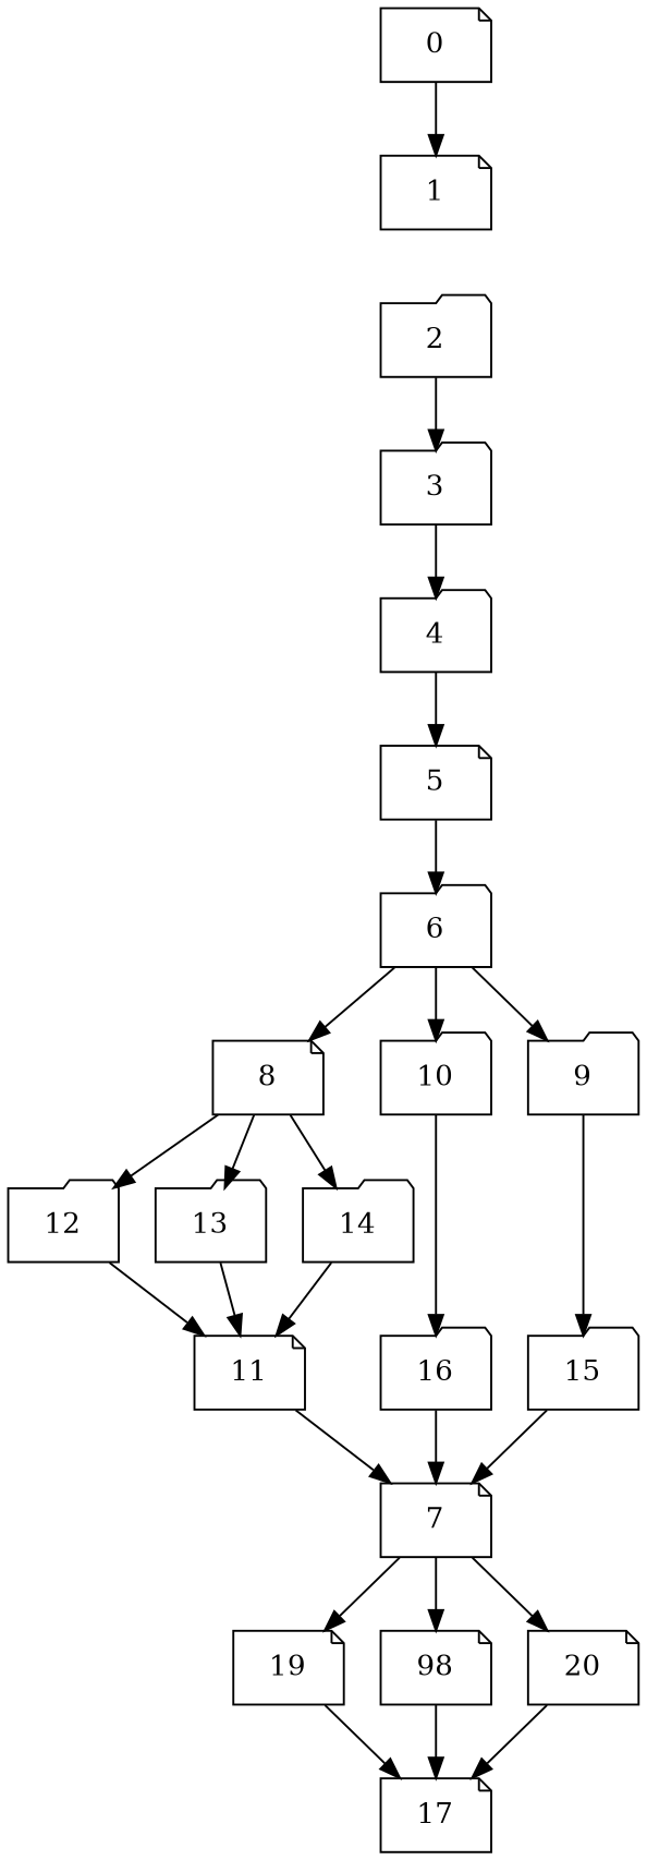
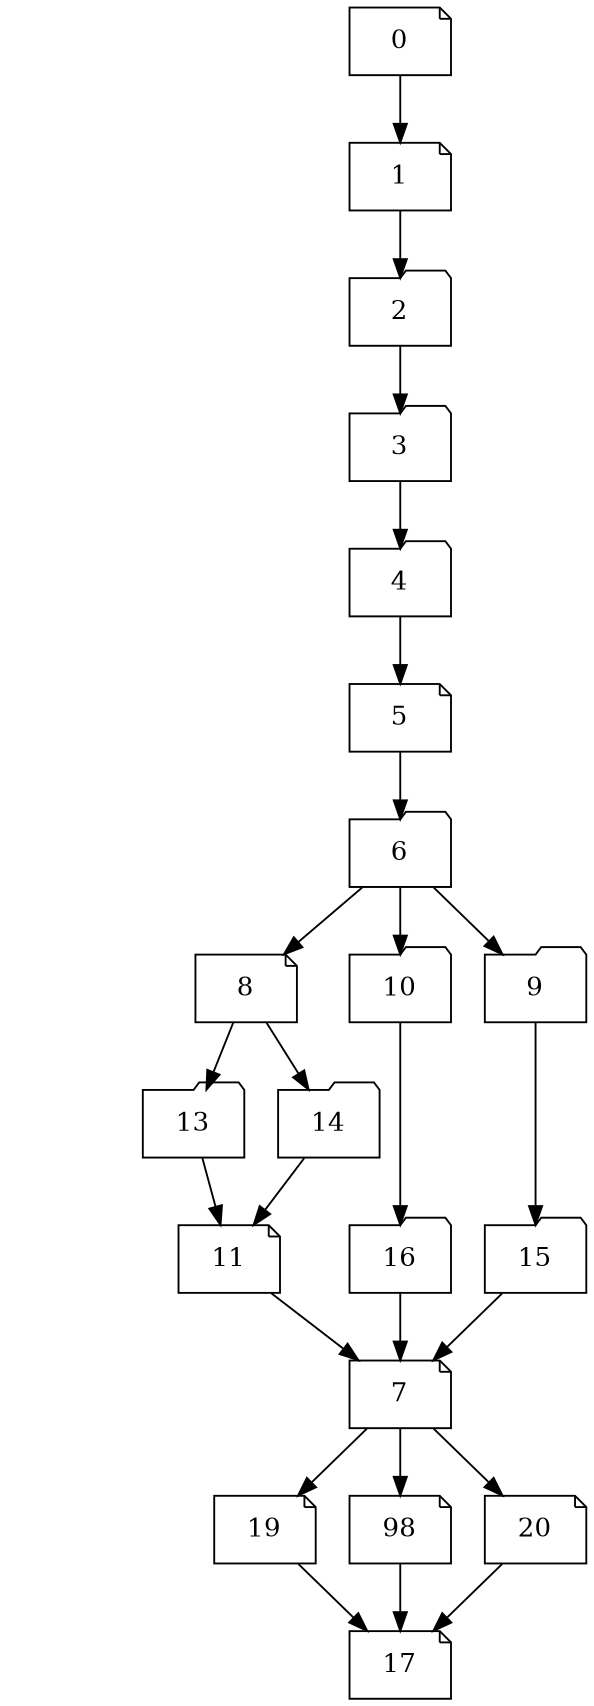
  digraph {
    "Duplicate states"=0
    GraphType=S_P
    "Max states in OPEN"=0
    Modes="120000ms; topo-ordered tasks, ; Pruning: task equivalence, fixed order ready list, ; F-value: ; Optimisation: best schedule length (SL) optimisation on equal, "
    NumberOfTasks=21
    "Pruned using list schedule length"=1
    "States removed from OPEN"=0
    TargetSystem="Homogeneous-16"
    "Time to schedule (ms)"=119
    "Total idle time"=2455
    "Total schedule length"=1008
    "Total sequential time"=1483
    "Total states created"=2
    node [Processor=0 Weight=61 shape=folder]
    edge [Weight=6]
    0 ["Finish time"=36 "Start time"=0 Weight=36 shape=note]
    1 ["Finish time"=157 "Start time"=36 Weight=121 shape=note]
    2 ["Finish time"=206 "Start time"=157 Weight=49]
    3 ["Finish time"=303 "Start time"=206 Weight=97]
    4 ["Finish time"=376 "Start time"=303 Weight=73]
    5 ["Finish time"=425 "Start time"=376 Weight=49 shape=note]
    6 ["Finish time"=474 "Start time"=425 Weight=49]
    8 ["Finish time"=583 "Start time"=474 Weight=109 shape=note]
    10 ["Finish time"=544 Processor=3 "Start time"=483]
    9 ["Finish time"=505 Processor=4 "Start time"=481 Weight=24]
-   12 ["Finish time"=692 "Start time"=583 Weight=109]
    13 ["Finish time"=673 Processor=1 "Start time"=588 Weight=85]
    14 ["Finish time"=654 Processor=2 "Start time"=593]
    16 ["Finish time"=593 Processor=3 "Start time"=544 Weight=49]
    15 ["Finish time"=566 Processor=4 "Start time"=505]
    11 ["Finish time"=753 "Start time"=692 shape=note]
    7 ["Finish time"=814 "Start time"=753 shape=note]
    19 ["Finish time"=923 "Start time"=814 Weight=109 shape=note]
    n19 ["Finish time"=893 Processor=1 "Start time"=820 Weight=73 label=98 shape=note]
    20 ["Finish time"=878 Processor=2 "Start time"=817 shape=note]
    17 ["Finish time"=1008 "Start time"=923 Weight=85 shape=note]
    0 -> 1 [Weight=9]
+   1 -> 2 [Weight=8]
    2 -> 3 [Weight=2]
    3 -> 4
    4 -> 5 [Weight=4]
    5 -> 6 [Weight=3]
    6 -> 8 [Weight=8]
    6 -> 10 [Weight=9]
    6 -> 9 [Weight=7]
-   8 -> 12 [Weight=3]
    8 -> 13 [Weight=5]
    8 -> 14 [Weight=10]
    10 -> 16
    9 -> 15 [Weight=2]
-   12 -> 11 [Weight=7]
    13 -> 11 [Weight=3]
    14 -> 11 [Weight=10]
    16 -> 7
    15 -> 7 [Weight=2]
    11 -> 7 [Weight=5]
    7 -> 19
    7 -> n19
    7 -> 20 [Weight=3]
    19 -> 17 [Weight=8]
    n19 -> 17 [Weight=8]
    20 -> 17 [Weight=2]
  }
